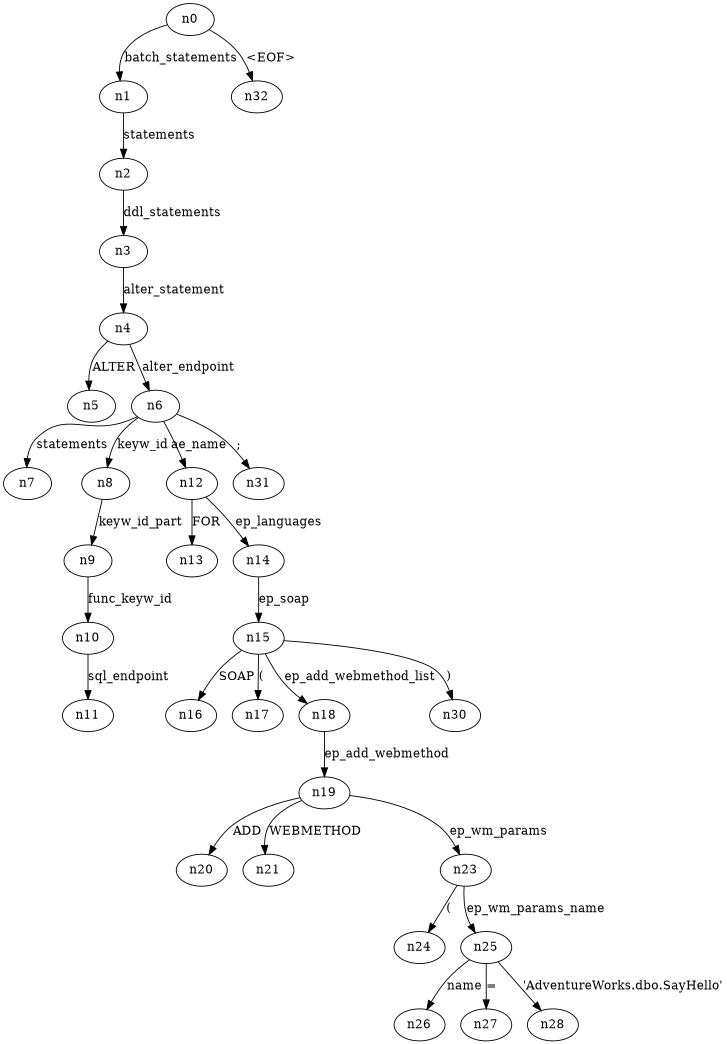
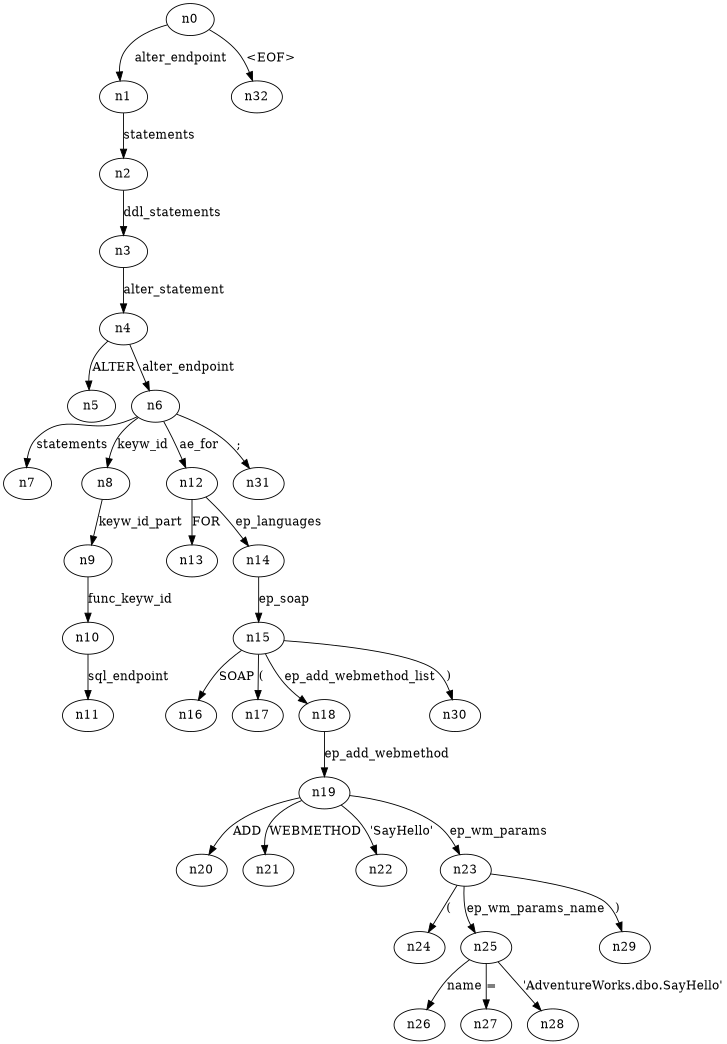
  digraph {
    n0
    n1
    n32
    n2
    n3
    n4
    n5
    n6
    n7
    n8
    n12
    n31
    n9
    n13
    n14
    n10
    n11
    n15
    n16
    n17
    n18
    n30
    n19
    n20
    n21
+   n22
    n23
    n24
    n25
+   n29
    n26
    n27
    n28
-   n0 -> n1 [label=batch_statements]
+   n0 -> n1 [label=alter_endpoint]
    n0 -> n32 [label="<EOF>"]
    n1 -> n2 [label=statements]
    n2 -> n3 [label=ddl_statements]
    n3 -> n4 [label=alter_statement]
    n4 -> n5 [label=ALTER]
    n4 -> n6 [label=alter_endpoint]
    n6 -> n7 [label=statements]
    n6 -> n8 [label=keyw_id]
-   n6 -> n12 [label=ae_name]
+   n6 -> n12 [label=ae_for]
    n6 -> n31 [label=";"]
    n8 -> n9 [label=keyw_id_part]
    n12 -> n13 [label=FOR]
    n12 -> n14 [label=ep_languages]
    n9 -> n10 [label=func_keyw_id]
    n14 -> n15 [label=ep_soap]
    n10 -> n11 [label=sql_endpoint]
    n15 -> n16 [label=SOAP]
    n15 -> n17 [label="("]
    n15 -> n18 [label=ep_add_webmethod_list]
    n15 -> n30 [label=")"]
    n18 -> n19 [label=ep_add_webmethod]
    n19 -> n20 [label=ADD]
    n19 -> n21 [label=WEBMETHOD]
+   n19 -> n22 [label="'SayHello'"]
    n19 -> n23 [label=ep_wm_params]
    n23 -> n24 [label="("]
    n23 -> n25 [label=ep_wm_params_name]
+   n23 -> n29 [label=")"]
    n25 -> n26 [label=name]
    n25 -> n27 [label="="]
    n25 -> n28 [label="'AdventureWorks.dbo.SayHello'"]
  }
